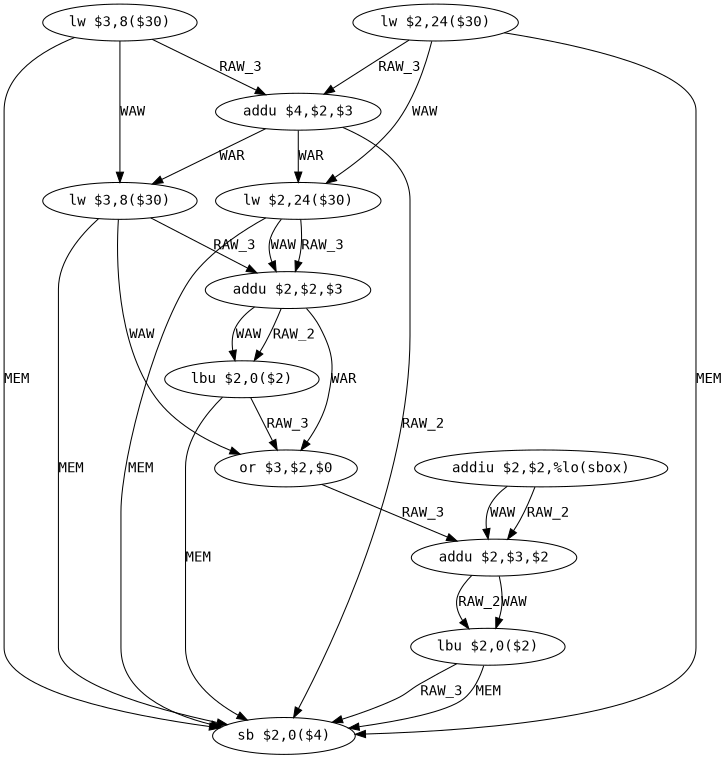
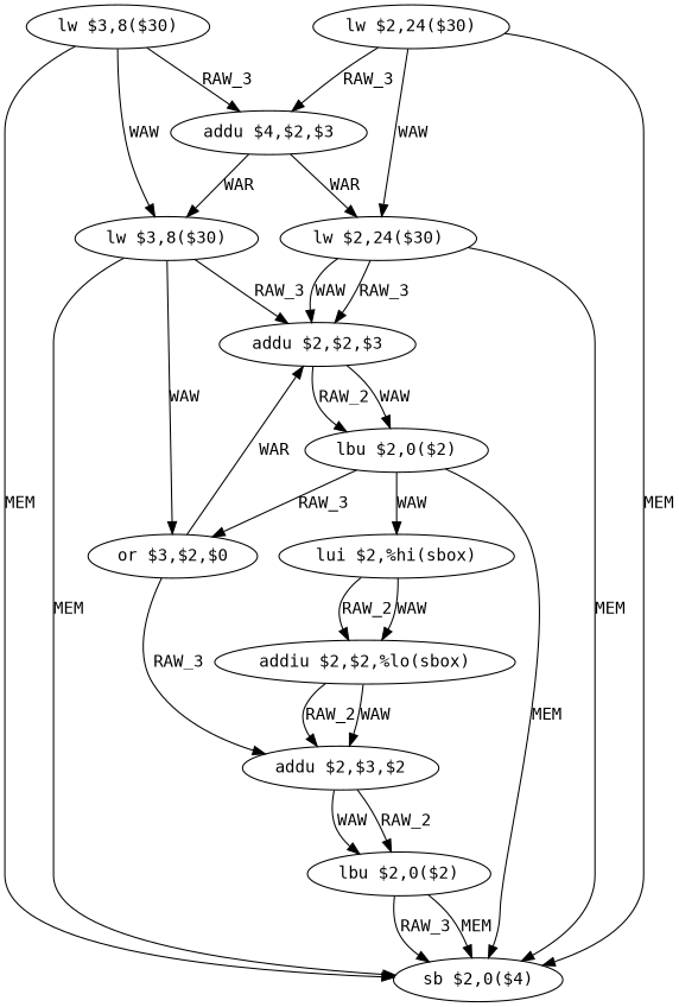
  digraph {
    fontname="DejaVu Sans Mono"
    node [fontname="DejaVu Sans Mono" shape=ellipse]
    edge [fontname="DejaVu Sans Mono"]
    n1 [label="lw $3,8($30)"]
    n2 [label="addu $4,$2,$3"]
    n3 [label="lw $3,8($30)"]
    n4 [label="sb $2,0($4)"]
    n5 [label="lw $2,24($30)"]
    n6 [label="addu $2,$2,$3"]
    n7 [label="or $3,$2,$0"]
    n8 [label="lbu $2,0($2)"]
    n9 [label="addu $2,$3,$2"]
+   n10 [label="lui $2,%hi(sbox)"]
    n11 [label="addiu $2,$2,%lo(sbox)"]
    n12 [label="lbu $2,0($2)"]
    n13 [label="lw $2,24($30)"]
    n1 -> n2 [label=RAW_3]
    n1 -> n3 [label=WAW]
    n1 -> n4 [label=MEM]
    n2 -> n3 [label=WAR]
-   n2 -> n4 [label=RAW_2]
    n2 -> n5 [label=WAR]
    n3 -> n4 [label=MEM]
    n3 -> n6 [label=RAW_3]
    n3 -> n7 [label=WAW]
    n5 -> n4 [label=MEM]
    n5 -> n6 [label=RAW_3]
    n5 -> n6 [label=WAW]
-   n6 -> n7 [label=WAR]
+   n7 -> n6 [label=WAR]
    n6 -> n8 [label=RAW_2]
    n6 -> n8 [label=WAW]
    n7 -> n9 [label=RAW_3]
    n8 -> n4 [label=MEM]
    n8 -> n7 [label=RAW_3]
+   n8 -> n10 [label=WAW]
    n9 -> n12 [label=RAW_2]
    n9 -> n12 [label=WAW]
+   n10 -> n11 [label=RAW_2]
+   n10 -> n11 [label=WAW]
    n11 -> n9 [label=RAW_2]
    n11 -> n9 [label=WAW]
    n12 -> n4 [label=RAW_3]
    n12 -> n4 [label=MEM]
    n13 -> n2 [label=RAW_3]
    n13 -> n4 [label=MEM]
    n13 -> n5 [label=WAW]
  }
